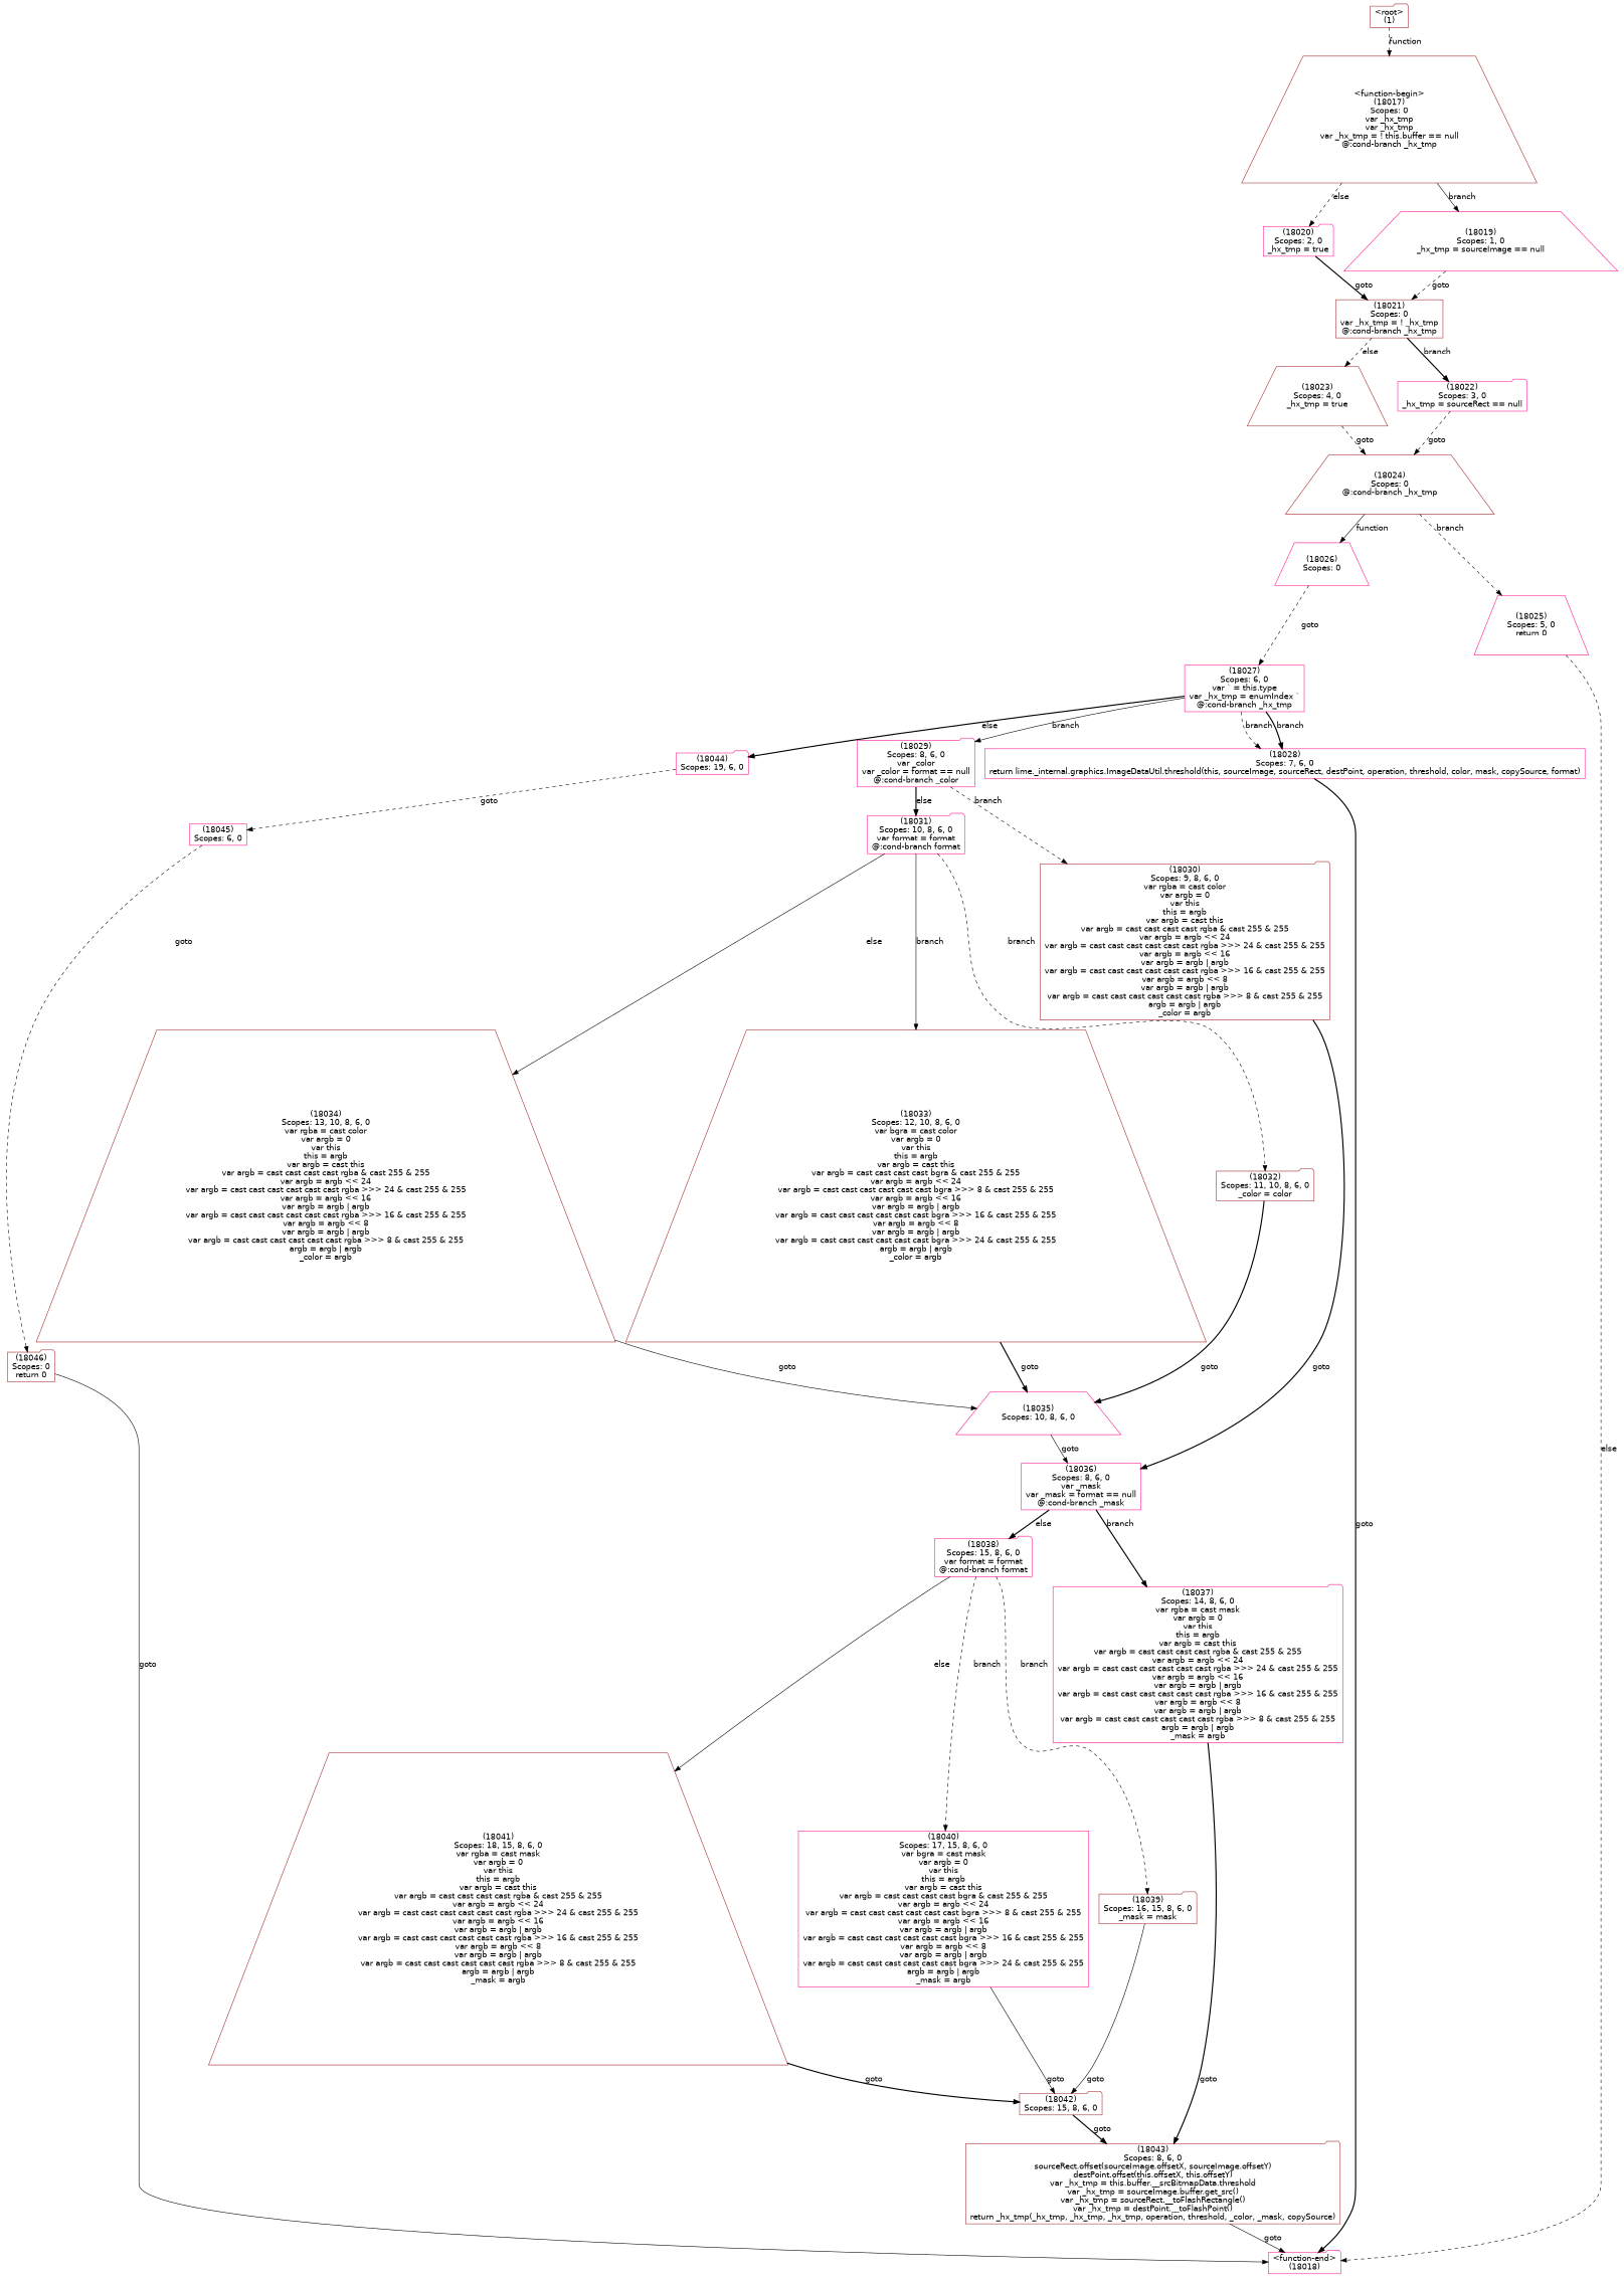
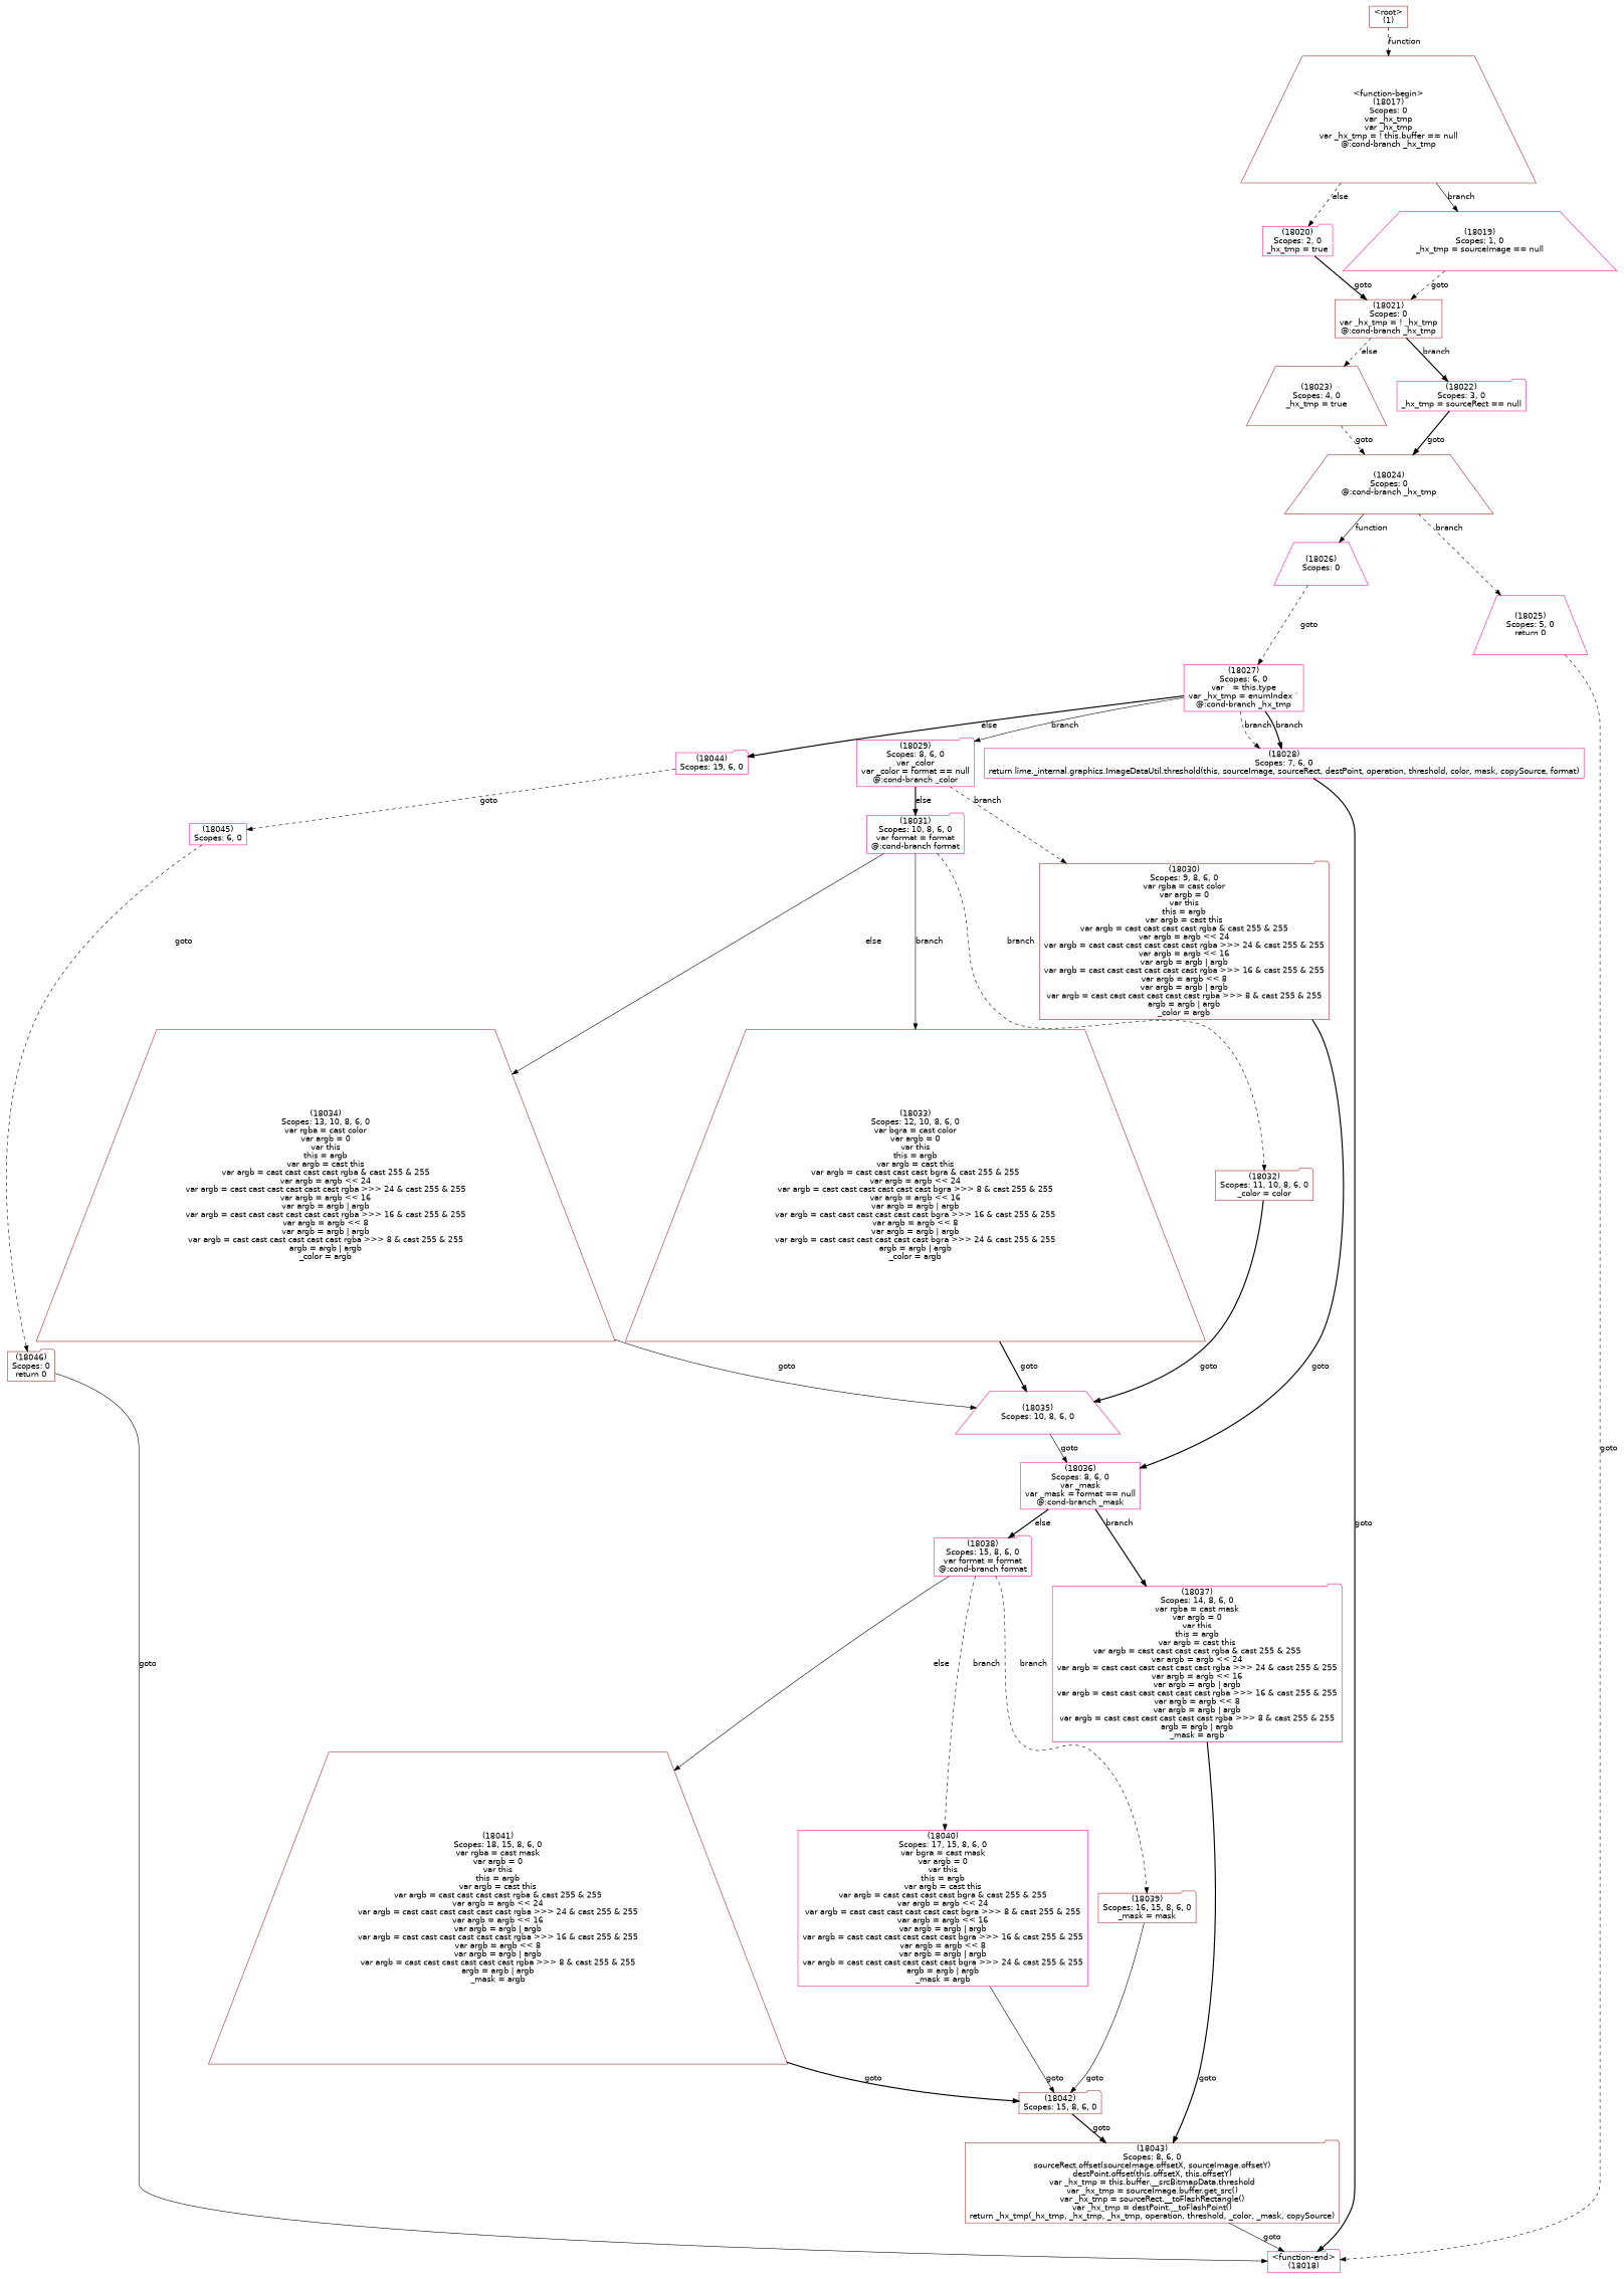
  digraph {
    fontname="DejaVu Sans"
    node [color=deeppink fontname="DejaVu Sans" shape=folder]
    edge [fontname="DejaVu Sans" style=dashed]
    n1 [color=brown label="(18046)\nScopes: 0\nreturn 0"]
    n2 [label="<function-end>\n(18018)"]
    n3 [label="(18045)\nScopes: 6, 0" shape=box]
    n4 [label="(18044)\nScopes: 19, 6, 0"]
    n5 [color=brown label="(18043)\nScopes: 8, 6, 0\nsourceRect.offset(sourceImage.offsetX, sourceImage.offsetY)\ndestPoint.offset(this.offsetX, this.offsetY)\nvar _hx_tmp = this.buffer.__srcBitmapData.threshold\nvar _hx_tmp = sourceImage.buffer.get_src()\nvar _hx_tmp = sourceRect.__toFlashRectangle()\nvar _hx_tmp = destPoint.__toFlashPoint()\nreturn _hx_tmp(_hx_tmp, _hx_tmp, _hx_tmp, operation, threshold, _color, _mask, copySource)"]
    n6 [color=brown label="(18042)\nScopes: 15, 8, 6, 0"]
    n7 [color=brown label="(18041)\nScopes: 18, 15, 8, 6, 0\nvar rgba = cast mask\nvar argb = 0\nvar this\nthis = argb\nvar argb = cast this\nvar argb = cast cast cast cast rgba & cast 255 & 255\nvar argb = argb << 24\nvar argb = cast cast cast cast cast cast rgba >>> 24 & cast 255 & 255\nvar argb = argb << 16\nvar argb = argb | argb\nvar argb = cast cast cast cast cast cast rgba >>> 16 & cast 255 & 255\nvar argb = argb << 8\nvar argb = argb | argb\nvar argb = cast cast cast cast cast cast rgba >>> 8 & cast 255 & 255\nargb = argb | argb\n_mask = argb" shape=trapezium]
    n8 [label="(18040)\nScopes: 17, 15, 8, 6, 0\nvar bgra = cast mask\nvar argb = 0\nvar this\nthis = argb\nvar argb = cast this\nvar argb = cast cast cast cast bgra & cast 255 & 255\nvar argb = argb << 24\nvar argb = cast cast cast cast cast cast bgra >>> 8 & cast 255 & 255\nvar argb = argb << 16\nvar argb = argb | argb\nvar argb = cast cast cast cast cast cast bgra >>> 16 & cast 255 & 255\nvar argb = argb << 8\nvar argb = argb | argb\nvar argb = cast cast cast cast cast cast bgra >>> 24 & cast 255 & 255\nargb = argb | argb\n_mask = argb" shape=box]
    n9 [color=brown label="(18039)\nScopes: 16, 15, 8, 6, 0\n_mask = mask"]
    n10 [label="(18038)\nScopes: 15, 8, 6, 0\nvar format = format\n@:cond-branch format"]
    n11 [label="(18037)\nScopes: 14, 8, 6, 0\nvar rgba = cast mask\nvar argb = 0\nvar this\nthis = argb\nvar argb = cast this\nvar argb = cast cast cast cast rgba & cast 255 & 255\nvar argb = argb << 24\nvar argb = cast cast cast cast cast cast rgba >>> 24 & cast 255 & 255\nvar argb = argb << 16\nvar argb = argb | argb\nvar argb = cast cast cast cast cast cast rgba >>> 16 & cast 255 & 255\nvar argb = argb << 8\nvar argb = argb | argb\nvar argb = cast cast cast cast cast cast rgba >>> 8 & cast 255 & 255\nargb = argb | argb\n_mask = argb"]
    n12 [label="(18036)\nScopes: 8, 6, 0\nvar _mask\nvar _mask = format == null\n@:cond-branch _mask" shape=box]
    n13 [label="(18035)\nScopes: 10, 8, 6, 0" shape=trapezium]
    n14 [color=brown label="(18034)\nScopes: 13, 10, 8, 6, 0\nvar rgba = cast color\nvar argb = 0\nvar this\nthis = argb\nvar argb = cast this\nvar argb = cast cast cast cast rgba & cast 255 & 255\nvar argb = argb << 24\nvar argb = cast cast cast cast cast cast rgba >>> 24 & cast 255 & 255\nvar argb = argb << 16\nvar argb = argb | argb\nvar argb = cast cast cast cast cast cast rgba >>> 16 & cast 255 & 255\nvar argb = argb << 8\nvar argb = argb | argb\nvar argb = cast cast cast cast cast cast rgba >>> 8 & cast 255 & 255\nargb = argb | argb\n_color = argb" shape=trapezium]
    n15 [color=brown label="(18033)\nScopes: 12, 10, 8, 6, 0\nvar bgra = cast color\nvar argb = 0\nvar this\nthis = argb\nvar argb = cast this\nvar argb = cast cast cast cast bgra & cast 255 & 255\nvar argb = argb << 24\nvar argb = cast cast cast cast cast cast bgra >>> 8 & cast 255 & 255\nvar argb = argb << 16\nvar argb = argb | argb\nvar argb = cast cast cast cast cast cast bgra >>> 16 & cast 255 & 255\nvar argb = argb << 8\nvar argb = argb | argb\nvar argb = cast cast cast cast cast cast bgra >>> 24 & cast 255 & 255\nargb = argb | argb\n_color = argb" shape=trapezium]
    n16 [color=brown label="(18032)\nScopes: 11, 10, 8, 6, 0\n_color = color"]
    n17 [label="(18031)\nScopes: 10, 8, 6, 0\nvar format = format\n@:cond-branch format"]
    n18 [color=brown label="(18030)\nScopes: 9, 8, 6, 0\nvar rgba = cast color\nvar argb = 0\nvar this\nthis = argb\nvar argb = cast this\nvar argb = cast cast cast cast rgba & cast 255 & 255\nvar argb = argb << 24\nvar argb = cast cast cast cast cast cast rgba >>> 24 & cast 255 & 255\nvar argb = argb << 16\nvar argb = argb | argb\nvar argb = cast cast cast cast cast cast rgba >>> 16 & cast 255 & 255\nvar argb = argb << 8\nvar argb = argb | argb\nvar argb = cast cast cast cast cast cast rgba >>> 8 & cast 255 & 255\nargb = argb | argb\n_color = argb"]
    n19 [label="(18029)\nScopes: 8, 6, 0\nvar _color\nvar _color = format == null\n@:cond-branch _color"]
    n20 [label="(18028)\nScopes: 7, 6, 0\nreturn lime._internal.graphics.ImageDataUtil.threshold(this, sourceImage, sourceRect, destPoint, operation, threshold, color, mask, copySource, format)" shape=box]
    n21 [label="(18027)\nScopes: 6, 0\nvar ` = this.type\nvar _hx_tmp = enumIndex `\n@:cond-branch _hx_tmp" shape=box]
    n22 [label="(18026)\nScopes: 0" shape=trapezium]
    n23 [label="(18025)\nScopes: 5, 0\nreturn 0" shape=trapezium]
    n24 [color=brown label="(18024)\nScopes: 0\n@:cond-branch _hx_tmp" shape=trapezium]
    n25 [color=brown label="(18023)\nScopes: 4, 0\n_hx_tmp = true" shape=trapezium]
    n26 [label="(18022)\nScopes: 3, 0\n_hx_tmp = sourceRect == null"]
    n27 [color=brown label="(18021)\nScopes: 0\nvar _hx_tmp = ! _hx_tmp\n@:cond-branch _hx_tmp" shape=box]
    n28 [label="(18020)\nScopes: 2, 0\n_hx_tmp = true"]
    n29 [label="(18019)\nScopes: 1, 0\n_hx_tmp = sourceImage == null" shape=trapezium]
    n30 [color=brown label="<function-begin>\n(18017)\nScopes: 0\nvar _hx_tmp\nvar _hx_tmp\nvar _hx_tmp = ! this.buffer == null\n@:cond-branch _hx_tmp" shape=trapezium]
-   n31 [color=brown label="<root>\n(1)"]
+   n31 [color=brown label="<root>\n(1)" shape=box]
    n1 -> n2 [label=goto style=solid]
    n3 -> n1 [label=goto]
    n4 -> n3 [label=goto]
    n5 -> n2 [label=goto style=solid]
    n6 -> n5 [label=goto style=bold]
    n7 -> n6 [label=goto style=bold]
    n8 -> n6 [label=goto style=solid]
    n9 -> n6 [label=goto style=solid]
    n10 -> n7 [label=else style=solid]
    n10 -> n8 [label=branch]
    n10 -> n9 [label=branch]
    n11 -> n5 [label=goto style=bold]
    n12 -> n10 [label=else style=bold]
    n12 -> n11 [label=branch style=bold]
    n13 -> n12 [label=goto style=solid]
    n14 -> n13 [label=goto style=solid]
    n15 -> n13 [label=goto style=bold]
    n16 -> n13 [label=goto style=bold]
    n17 -> n14 [label=else style=solid]
    n17 -> n15 [label=branch style=solid]
    n17 -> n16 [label=branch]
    n18 -> n12 [label=goto style=bold]
    n19 -> n17 [label=else style=bold]
    n19 -> n18 [label=branch]
    n20 -> n2 [label=goto style=bold]
    n21 -> n4 [label=else style=bold]
    n21 -> n19 [label=branch style=solid]
    n21 -> n20 [label=branch]
    n21 -> n20 [label=branch style=bold]
    n22 -> n21 [label=goto]
-   n23 -> n2 [label=else]
+   n23 -> n2 [label=goto]
    n24 -> n22 [label=function style=solid]
    n24 -> n23 [label=branch]
    n25 -> n24 [label=goto]
-   n26 -> n24 [label=goto]
+   n26 -> n24 [label=goto style=bold]
    n27 -> n25 [label=else]
    n27 -> n26 [label=branch style=bold]
    n28 -> n27 [label=goto style=bold]
    n29 -> n27 [label=goto]
    n30 -> n28 [label=else]
    n30 -> n29 [label=branch style=solid]
    n31 -> n30 [label=function]
  }
